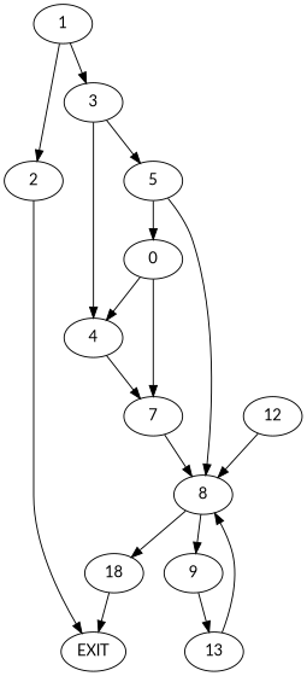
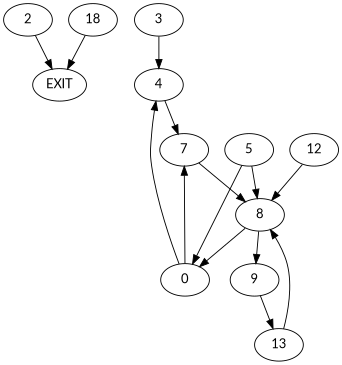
  digraph {
    fontname=Lato
    node [fontname=Lato]
    edge [fontname=Lato]
-   1
    2
    3
    n4 [label=EXIT]
    4
    5
    7
    n8 [label=0]
    8
    9
    n11 [label=18]
    n12 [label=13]
    12
-   1 -> 2
-   1 -> 3
    2 -> n4
    3 -> 4
-   3 -> 5
    4 -> 7
    5 -> n8
    5 -> 8
    7 -> 8
    n8 -> 4
    n8 -> 7
    8 -> 9
-   8 -> n11
+   8 -> n8
    9 -> n12
    n11 -> n4
    n12 -> 8
    12 -> 8
  }
